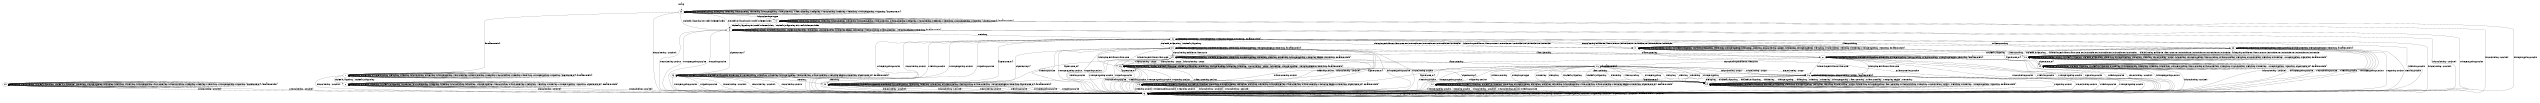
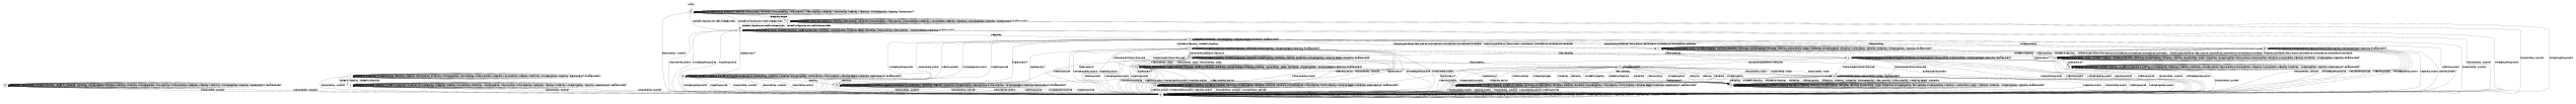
  digraph {
    n1 [label=s0]
    n2 [label=s1]
    n3 [label=s2]
    n4 [label=s3]
    n5 [label=s4]
    n6 [label=s8]
    n7 [label=s5]
    n8 [label=s6]
    n9 [label=s12]
    n10 [label=s7]
    n11 [label=s11]
    n12 [label=s22]
    n13 [label=s9]
    n14 [label=s10]
    n15 [label=s13]
    n16 [label=s44]
    n17 [label=s21]
    n18 [label=s17]
    n19 [label=s18]
    n20 [label=s15]
    n21 [label=s16]
    n22 [label=s19]
    n23 [label=s20]
    n24 [label=__start5 shape=none]
    n1 -> n1 [label="initNoFr_long/ "]
    n1 -> n1 [label="initUnxpFrType_long/ "]
    n1 -> n1 [label="hndPing_long/ "]
    n1 -> n1 [label="hndFin_long/ "]
    n1 -> n1 [label="hndConClose_long/ "]
    n1 -> n1 [label="hndNoFr_long/ "]
    n1 -> n1 [label="hndUnxpFrType_long/ "]
    n1 -> n1 [label="VldNewConID_long/ "]
    n1 -> n1 [label="InvldNewConID_long/ "]
    n1 -> n1 [label="0rttPing_long/ "]
    n1 -> n1 [label="0rttConClose_long/ "]
    n1 -> n1 [label="0rttFin_long/ "]
    n1 -> n1 [label="0rttNoFr_long/ "]
    n1 -> n1 [label="0rttUnxpFrType_long/ "]
    n1 -> n1 [label="0rttACK_long/ "]
    n1 -> n1 [label="[ChgDestConID-Ori]/ "]
-   n1 -> n2 [label="[RmPadFrmInitPkts]/ "]
    n1 -> n3 [label="initCltHello-vldACK_long/initSvrHello,hndEncExt,hndFin "]
    n1 -> n3 [label="initCltHello-invldACK_long/initSvrHello,hndEncExt,hndFin "]
    n1 -> n4 [label="initConClose_long/<ConClosed> "]
-   n1 -> n5 [label="hndConClose_long/PingACK "]
+   n1 -> n5 [label="initPing_long/PingACK "]
    n2 -> n2 [label="initPing_long/ "]
    n2 -> n2 [label="initNoFr_long/ "]
    n2 -> n2 [label="initUnxpFrType_long/ "]
    n2 -> n2 [label="hndPing_long/ "]
    n2 -> n2 [label="hndFin_long/ "]
    n2 -> n2 [label="hndConClose_long/ "]
    n2 -> n2 [label="hndNoFr_long/ "]
    n2 -> n2 [label="hndUnxpFrType_long/ "]
    n2 -> n2 [label="VldNewConID_long/ "]
    n2 -> n2 [label="InvldNewConID_long/ "]
    n2 -> n2 [label="0rttPing_long/ "]
    n2 -> n2 [label="0rttConClose_long/ "]
    n2 -> n2 [label="0rttFin_long/ "]
    n2 -> n2 [label="0rttNoFr_long/ "]
    n2 -> n2 [label="0rttUnxpFrType_long/ "]
    n2 -> n2 [label="0rttACK_long/ "]
    n2 -> n2 [label="[ChgDestConID-Ori]/ "]
    n2 -> n2 [label="[RmPadFrmInitPkts]/ "]
    n2 -> n4 [label="initConClose_long/<ConClosed> "]
    n2 -> n6 [label="initCltHello-vldACK_long/ "]
    n2 -> n6 [label="initCltHello-invldACK_long/ "]
    n3 -> n3 [label="initPing_long/ "]
    n3 -> n3 [label="initConClose_long/<ConAct> "]
    n3 -> n3 [label="initCltHello-vldACK_long/ "]
    n3 -> n3 [label="initCltHello-invldACK_long/ "]
    n3 -> n3 [label="initNoFr_long/ "]
    n3 -> n3 [label="initUnxpFrType_long/ "]
    n3 -> n3 [label="hndPing_long/PingACK "]
    n3 -> n3 [label="hndNoFr_long/ "]
    n3 -> n3 [label="VldNewConID_long/ "]
    n3 -> n3 [label="InvldNewConID_long/ "]
    n3 -> n3 [label="0rttPing_long/PingACK "]
    n3 -> n3 [label="0rttNoFr_long/ "]
    n3 -> n3 [label="[RmPadFrmInitPkts]/ "]
    n3 -> n4 [label="hndConClose_long/<ConClosed> "]
    n3 -> n4 [label="hndUnxpFrType_long/ConClose "]
    n3 -> n4 [label="0rttConClose_long/ConClose "]
    n3 -> n4 [label="0rttUnxpFrType_long/ConClose "]
    n3 -> n4 [label="0rttACK_long/ConClose "]
    n3 -> n7 [label="[ChgDestConID-Ori]/ "]
-   n3 -> n8 [label="0rttFin_long/ "]
+   n3 -> n8 [label="0vldACK_long/ "]
    n4 -> n4 [label="initPing_long/<ConClosed> "]
    n4 -> n4 [label="initConClose_long/<ConClosed> "]
    n4 -> n4 [label="initCltHello-vldACK_long/<ConClosed> "]
    n4 -> n4 [label="initCltHello-invldACK_long/<ConClosed> "]
    n4 -> n4 [label="initNoFr_long/<ConClosed> "]
    n4 -> n4 [label="initUnxpFrType_long/<ConClosed> "]
    n4 -> n4 [label="hndPing_long/<ConClosed> "]
    n4 -> n4 [label="hndFin_long/<ConClosed> "]
    n4 -> n4 [label="hndConClose_long/<ConClosed> "]
    n4 -> n4 [label="hndNoFr_long/<ConClosed> "]
    n4 -> n4 [label="hndUnxpFrType_long/<ConClosed> "]
    n4 -> n4 [label="VldNewConID_long/<ConClosed> "]
    n4 -> n4 [label="InvldNewConID_long/<ConClosed> "]
    n4 -> n4 [label="0rttPing_long/<ConClosed> "]
    n4 -> n4 [label="0rttConClose_long/<ConClosed> "]
    n4 -> n4 [label="0rttFin_long/<ConClosed> "]
    n4 -> n4 [label="0rttNoFr_long/<ConClosed> "]
    n4 -> n4 [label="0rttUnxpFrType_long/<ConClosed> "]
    n4 -> n4 [label="0rttACK_long/<ConClosed> "]
    n4 -> n4 [label="[ChgDestConID-Ori]/<ConClosed> "]
    n4 -> n4 [label="[RmPadFrmInitPkts]/<ConClosed> "]
    n5 -> n3 [label="initCltHello-vldACK_long/initSvrHello,hndEncExt,hndFin "]
    n5 -> n3 [label="initCltHello-invldACK_long/initSvrHello,hndEncExt,hndFin "]
    n5 -> n4 [label="initConClose_long/<ConClosed> "]
    n5 -> n4 [label="initUnxpFrType_long/ConClose "]
    n5 -> n5 [label="initPing_long/PingACK "]
    n5 -> n5 [label="initNoFr_long/ "]
    n5 -> n5 [label="hndPing_long/ "]
    n5 -> n5 [label="hndFin_long/ "]
    n5 -> n5 [label="hndConClose_long/ "]
    n5 -> n5 [label="hndNoFr_long/ "]
    n5 -> n5 [label="hndUnxpFrType_long/ "]
    n5 -> n5 [label="VldNewConID_long/ "]
    n5 -> n5 [label="InvldNewConID_long/ "]
    n5 -> n5 [label="0rttPing_long/ "]
    n5 -> n5 [label="0rttConClose_long/ "]
    n5 -> n5 [label="0rttFin_long/ "]
    n5 -> n5 [label="0rttNoFr_long/ "]
    n5 -> n5 [label="0rttUnxpFrType_long/ "]
    n5 -> n5 [label="0rttACK_long/ "]
    n5 -> n5 [label="[ChgDestConID-Ori]/ "]
    n5 -> n5 [label="[RmPadFrmInitPkts]/ "]
    n6 -> n4 [label="initConClose_long/<ConClosed> "]
    n6 -> n4 [label="0rttConClose_long/<ConClosed> "]
    n6 -> n6 [label="initPing_long/ "]
    n6 -> n6 [label="initCltHello-vldACK_long/ "]
    n6 -> n6 [label="initCltHello-invldACK_long/ "]
    n6 -> n6 [label="initNoFr_long/ "]
    n6 -> n6 [label="initUnxpFrType_long/ "]
    n6 -> n6 [label="hndPing_long/ "]
    n6 -> n6 [label="hndFin_long/ "]
    n6 -> n6 [label="hndConClose_long/ "]
    n6 -> n6 [label="hndNoFr_long/ "]
    n6 -> n6 [label="hndUnxpFrType_long/ "]
    n6 -> n6 [label="VldNewConID_long/ "]
    n6 -> n6 [label="InvldNewConID_long/ "]
    n6 -> n6 [label="0rttPing_long/ "]
    n6 -> n6 [label="0rttFin_long/ "]
    n6 -> n6 [label="0rttNoFr_long/ "]
    n6 -> n6 [label="0rttUnxpFrType_long/ "]
    n6 -> n6 [label="0rttACK_long/ "]
    n6 -> n6 [label="[ChgDestConID-Ori]/ "]
    n6 -> n6 [label="[RmPadFrmInitPkts]/ "]
    n7 -> n4 [label="initConClose_long/<ConClosed> "]
    n7 -> n4 [label="hndConClose_long/<ConClosed> "]
    n7 -> n4 [label="0rttConClose_long/ConClose "]
    n7 -> n4 [label="0rttUnxpFrType_long/ConClose "]
    n7 -> n4 [label="0rttACK_long/ConClose "]
    n7 -> n7 [label="initPing_long/ "]
    n7 -> n7 [label="initCltHello-vldACK_long/ "]
    n7 -> n7 [label="initCltHello-invldACK_long/ "]
    n7 -> n7 [label="initNoFr_long/ "]
    n7 -> n7 [label="initUnxpFrType_long/ "]
    n7 -> n7 [label="hndPing_long/ "]
    n7 -> n7 [label="hndNoFr_long/ "]
    n7 -> n7 [label="hndUnxpFrType_long/ "]
    n7 -> n7 [label="VldNewConID_long/ "]
    n7 -> n7 [label="InvldNewConID_long/ "]
    n7 -> n7 [label="0rttPing_long/PingACK "]
    n7 -> n7 [label="0rttNoFr_long/ "]
    n7 -> n7 [label="[ChgDestConID-Ori]/ "]
    n7 -> n7 [label="[RmPadFrmInitPkts]/ "]
    n7 -> n9 [label="hndFin_long/ "]
    n7 -> n9 [label="0rttFin_long/ "]
    n8 -> n4 [label="hndFin_long/ConClose "]
    n8 -> n4 [label="hndConClose_long/<ConClosed> "]
    n8 -> n4 [label="hndUnxpFrType_long/ConClose "]
    n8 -> n4 [label="0rttConClose_long/ConClose "]
    n8 -> n4 [label="0rttFin_long/ConClose "]
    n8 -> n4 [label="0rttUnxpFrType_long/ConClose "]
    n8 -> n4 [label="0rttACK_long/ConClose "]
    n8 -> n8 [label="initPing_long/ "]
    n8 -> n8 [label="initNoFr_long/ "]
    n8 -> n8 [label="initUnxpFrType_long/ "]
    n8 -> n8 [label="0rttPing_long/PingACK "]
    n8 -> n8 [label="0rttNoFr_long/ "]
    n8 -> n8 [label="[RmPadFrmInitPkts]/ "]
    n8 -> n9 [label="[ChgDestConID-Ori]/ "]
    n8 -> n10 [label="initConClose_long/HndshkDone,VldNewConID,NewSessionTicket,NewSessionTicket,NewSessionTicket,NewSessionTicket "]
    n8 -> n10 [label="hndPing_long/HndshkDone,VldNewConID,NewSessionTicket,NewSessionTicket,NewSessionTicket,NewSessionTicket "]
    n8 -> n10 [label="hndNoFr_long/HndshkDone,VldNewConID,NewSessionTicket,NewSessionTicket,NewSessionTicket,NewSessionTicket "]
    n8 -> n11 [label="initCltHello-vldACK_long/ "]
    n8 -> n11 [label="initCltHello-invldACK_long/ "]
    n8 -> n12 [label="VldNewConID_long/ "]
    n8 -> n12 [label="InvldNewConID_long/ "]
    n9 -> n4 [label="initConClose_long/<ConClosed> "]
    n9 -> n4 [label="hndConClose_long/<ConClosed> "]
    n9 -> n4 [label="0rttConClose_long/ConClose "]
    n9 -> n4 [label="0rttFin_long/ConClose "]
    n9 -> n4 [label="0rttUnxpFrType_long/ConClose "]
    n9 -> n4 [label="0rttACK_long/ConClose "]
    n9 -> n9 [label="initPing_long/ "]
    n9 -> n9 [label="initCltHello-vldACK_long/ "]
    n9 -> n9 [label="initCltHello-invldACK_long/ "]
    n9 -> n9 [label="initNoFr_long/ "]
    n9 -> n9 [label="initUnxpFrType_long/ "]
    n9 -> n9 [label="hndPing_long/ "]
    n9 -> n9 [label="hndFin_long/ "]
    n9 -> n9 [label="hndNoFr_long/ "]
    n9 -> n9 [label="hndUnxpFrType_long/ "]
    n9 -> n9 [label="VldNewConID_long/ "]
    n9 -> n9 [label="InvldNewConID_long/ "]
    n9 -> n9 [label="0rttPing_long/PingACK "]
    n9 -> n9 [label="0rttNoFr_long/ "]
    n9 -> n9 [label="[ChgDestConID-Ori]/ "]
    n9 -> n9 [label="[RmPadFrmInitPkts]/ "]
    n10 -> n4 [label="InvldNewConID_long/ConClose "]
    n10 -> n10 [label="initPing_long/ "]
    n10 -> n10 [label="initConClose_long/<ConAct> "]
    n10 -> n10 [label="initCltHello-vldACK_long/ "]
    n10 -> n10 [label="initCltHello-invldACK_long/ "]
    n10 -> n10 [label="initNoFr_long/ "]
    n10 -> n10 [label="initUnxpFrType_long/ "]
    n10 -> n10 [label="hndPing_long/ "]
    n10 -> n10 [label="hndFin_long/ "]
    n10 -> n10 [label="hndConClose_long/<ConAct> "]
    n10 -> n10 [label="hndNoFr_long/ "]
    n10 -> n10 [label="hndUnxpFrType_long/ "]
    n10 -> n10 [label="0rttPing_long/ "]
    n10 -> n10 [label="0rttConClose_long/ "]
    n10 -> n10 [label="0rttFin_long/ "]
    n10 -> n10 [label="0rttNoFr_long/ "]
    n10 -> n10 [label="0rttUnxpFrType_long/ "]
    n10 -> n10 [label="0rttACK_long/ "]
    n10 -> n10 [label="[RmPadFrmInitPkts]/ "]
    n10 -> n13 [label="[ChgDestConID-Ori]/ "]
    n10 -> n14 [label="VldNewConID_long/ "]
    n11 -> n4 [label="hndFin_long/ConClose "]
    n11 -> n4 [label="hndConClose_long/<ConClosed> "]
    n11 -> n4 [label="hndUnxpFrType_long/ConClose "]
    n11 -> n4 [label="0rttConClose_long/ConClose "]
    n11 -> n4 [label="0rttFin_long/ConClose "]
    n11 -> n4 [label="0rttUnxpFrType_long/ConClose "]
    n11 -> n4 [label="0rttACK_long/ConClose "]
    n11 -> n9 [label="[ChgDestConID-Ori]/ "]
    n11 -> n11 [label="initPing_long/ "]
    n11 -> n11 [label="initCltHello-vldACK_long/ "]
    n11 -> n11 [label="initCltHello-invldACK_long/ "]
    n11 -> n11 [label="initNoFr_long/ "]
    n11 -> n11 [label="initUnxpFrType_long/ "]
    n11 -> n11 [label="0rttPing_long/PingACK "]
    n11 -> n11 [label="0rttNoFr_long/ "]
    n11 -> n11 [label="[RmPadFrmInitPkts]/ "]
    n11 -> n15 [label="hndPing_long/HndshkDone,VldNewConID "]
    n11 -> n15 [label="hndNoFr_long/HndshkDone,VldNewConID "]
    n11 -> n16 [label="initConClose_long/HndshkDone,VldNewConID "]
    n11 -> n17 [label="VldNewConID_long/ "]
    n11 -> n17 [label="InvldNewConID_long/ "]
    n12 -> n4 [label="hndFin_long/ConClose "]
    n12 -> n4 [label="hndConClose_long/<ConClosed> "]
    n12 -> n4 [label="hndUnxpFrType_long/ConClose "]
    n12 -> n4 [label="0rttConClose_long/ConClose "]
    n12 -> n4 [label="0rttFin_long/ConClose "]
    n12 -> n4 [label="0rttUnxpFrType_long/ConClose "]
    n12 -> n4 [label="0rttACK_long/ConClose "]
    n12 -> n9 [label="[ChgDestConID-Ori]/ "]
    n12 -> n12 [label="initPing_long/ "]
    n12 -> n12 [label="initNoFr_long/ "]
    n12 -> n12 [label="initUnxpFrType_long/ "]
    n12 -> n12 [label="VldNewConID_long/ "]
    n12 -> n12 [label="InvldNewConID_long/ "]
    n12 -> n12 [label="0rttPing_long/PingACK "]
    n12 -> n12 [label="0rttNoFr_long/ "]
    n12 -> n12 [label="[RmPadFrmInitPkts]/ "]
    n12 -> n14 [label="initConClose_long/HndshkDone,VldNewConID,NewSessionTicket,NewSessionTicket,NewSessionTicket,NewSessionTicket "]
    n12 -> n14 [label="hndPing_long/HndshkDone,VldNewConID,NewSessionTicket,NewSessionTicket,NewSessionTicket,NewSessionTicket "]
    n12 -> n14 [label="hndNoFr_long/HndshkDone,VldNewConID,NewSessionTicket,NewSessionTicket,NewSessionTicket,NewSessionTicket "]
    n12 -> n17 [label="initCltHello-vldACK_long/ "]
    n12 -> n17 [label="initCltHello-invldACK_long/ "]
    n13 -> n4 [label="hndConClose_long/<ConClosed> "]
    n13 -> n13 [label="initPing_long/ "]
    n13 -> n13 [label="initConClose_long/ "]
    n13 -> n13 [label="initCltHello-vldACK_long/ "]
    n13 -> n13 [label="initCltHello-invldACK_long/ "]
    n13 -> n13 [label="initNoFr_long/ "]
    n13 -> n13 [label="initUnxpFrType_long/ "]
    n13 -> n13 [label="hndPing_long/ "]
    n13 -> n13 [label="hndFin_long/ "]
    n13 -> n13 [label="hndNoFr_long/ "]
    n13 -> n13 [label="hndUnxpFrType_long/ "]
    n13 -> n13 [label="VldNewConID_long/ "]
    n13 -> n13 [label="InvldNewConID_long/ "]
    n13 -> n13 [label="0rttPing_long/ "]
    n13 -> n13 [label="0rttConClose_long/ "]
    n13 -> n13 [label="0rttFin_long/ "]
    n13 -> n13 [label="0rttNoFr_long/ "]
    n13 -> n13 [label="0rttUnxpFrType_long/ "]
    n13 -> n13 [label="0rttACK_long/ "]
    n13 -> n13 [label="[ChgDestConID-Ori]/ "]
    n13 -> n13 [label="[RmPadFrmInitPkts]/ "]
    n14 -> n13 [label="[ChgDestConID-Ori]/ "]
    n14 -> n14 [label="initPing_long/ "]
    n14 -> n14 [label="initConClose_long/<ConAct> "]
    n14 -> n14 [label="initCltHello-vldACK_long/ "]
    n14 -> n14 [label="initCltHello-invldACK_long/ "]
    n14 -> n14 [label="initNoFr_long/ "]
    n14 -> n14 [label="initUnxpFrType_long/ "]
    n14 -> n14 [label="hndPing_long/ "]
    n14 -> n14 [label="hndFin_long/ "]
    n14 -> n14 [label="hndConClose_long/<ConAct> "]
    n14 -> n14 [label="hndNoFr_long/ "]
    n14 -> n14 [label="hndUnxpFrType_long/ "]
    n14 -> n14 [label="VldNewConID_long/ "]
    n14 -> n14 [label="InvldNewConID_long/ "]
    n14 -> n14 [label="0rttPing_long/ "]
    n14 -> n14 [label="0rttConClose_long/ "]
    n14 -> n14 [label="0rttFin_long/ "]
    n14 -> n14 [label="0rttNoFr_long/ "]
    n14 -> n14 [label="0rttUnxpFrType_long/ "]
    n14 -> n14 [label="0rttACK_long/ "]
    n14 -> n14 [label="[RmPadFrmInitPkts]/ "]
    n15 -> n4 [label="InvldNewConID_long/ConClose "]
    n15 -> n4 [label="0rttConClose_long/ConClose "]
    n15 -> n4 [label="0rttFin_long/ConClose "]
    n15 -> n4 [label="0rttUnxpFrType_long/ConClose "]
    n15 -> n4 [label="0rttACK_long/ConClose "]
    n15 -> n15 [label="initPing_long/ "]
    n15 -> n15 [label="initConClose_long/<ConAct> "]
    n15 -> n15 [label="initCltHello-vldACK_long/ "]
    n15 -> n15 [label="initCltHello-invldACK_long/ "]
    n15 -> n15 [label="initNoFr_long/ "]
    n15 -> n15 [label="initUnxpFrType_long/ "]
    n15 -> n15 [label="hndPing_long/ "]
    n15 -> n15 [label="hndFin_long/ "]
    n15 -> n15 [label="hndConClose_long/<ConAct> "]
    n15 -> n15 [label="hndNoFr_long/ "]
    n15 -> n15 [label="hndUnxpFrType_long/ "]
    n15 -> n15 [label="0rttPing_long/PingACK "]
    n15 -> n15 [label="0rttNoFr_long/ "]
    n15 -> n15 [label="[RmPadFrmInitPkts]/ "]
    n15 -> n18 [label="[ChgDestConID-Ori]/ "]
    n15 -> n19 [label="VldNewConID_long/ "]
    n16 -> n4 [label="InvldNewConID_long/ConClose "]
    n16 -> n4 [label="0rttFin_long/ConClose "]
    n16 -> n4 [label="0rttUnxpFrType_long/ConClose "]
    n16 -> n4 [label="0rttACK_long/ConClose "]
    n16 -> n15 [label="initConClose_long/<ConAct> "]
    n16 -> n15 [label="hndConClose_long/<ConAct> "]
    n16 -> n15 [label="0rttConClose_long/<ConAct> "]
    n16 -> n16 [label="initPing_long/ "]
    n16 -> n16 [label="initCltHello-vldACK_long/ "]
    n16 -> n16 [label="initCltHello-invldACK_long/ "]
    n16 -> n16 [label="initNoFr_long/ "]
    n16 -> n16 [label="initUnxpFrType_long/ "]
    n16 -> n16 [label="hndPing_long/ "]
    n16 -> n16 [label="hndFin_long/ "]
    n16 -> n16 [label="hndNoFr_long/ "]
    n16 -> n16 [label="hndUnxpFrType_long/ "]
    n16 -> n16 [label="0rttPing_long/PingACK "]
    n16 -> n16 [label="0rttNoFr_long/ "]
    n16 -> n16 [label="[RmPadFrmInitPkts]/ "]
    n16 -> n20 [label="[ChgDestConID-Ori]/ "]
    n16 -> n21 [label="VldNewConID_long/ "]
    n17 -> n4 [label="hndFin_long/ConClose "]
    n17 -> n4 [label="hndConClose_long/<ConClosed> "]
    n17 -> n4 [label="hndUnxpFrType_long/ConClose "]
    n17 -> n4 [label="0rttConClose_long/ConClose "]
    n17 -> n4 [label="0rttFin_long/ConClose "]
    n17 -> n4 [label="0rttUnxpFrType_long/ConClose "]
    n17 -> n4 [label="0rttACK_long/ConClose "]
    n17 -> n9 [label="[ChgDestConID-Ori]/ "]
    n17 -> n17 [label="initPing_long/ "]
    n17 -> n17 [label="initCltHello-vldACK_long/ "]
    n17 -> n17 [label="initCltHello-invldACK_long/ "]
    n17 -> n17 [label="initNoFr_long/ "]
    n17 -> n17 [label="initUnxpFrType_long/ "]
    n17 -> n17 [label="VldNewConID_long/ "]
    n17 -> n17 [label="InvldNewConID_long/ "]
    n17 -> n17 [label="0rttPing_long/PingACK "]
    n17 -> n17 [label="0rttNoFr_long/ "]
    n17 -> n17 [label="[RmPadFrmInitPkts]/ "]
    n17 -> n19 [label="hndPing_long/HndshkDone,VldNewConID "]
    n17 -> n19 [label="hndNoFr_long/HndshkDone,VldNewConID "]
    n17 -> n21 [label="initConClose_long/HndshkDone,VldNewConID "]
    n18 -> n4 [label="hndConClose_long/<ConClosed> "]
    n18 -> n4 [label="0rttConClose_long/ConClose "]
    n18 -> n4 [label="0rttFin_long/ConClose "]
    n18 -> n4 [label="0rttUnxpFrType_long/ConClose "]
    n18 -> n4 [label="0rttACK_long/ConClose "]
    n18 -> n18 [label="initPing_long/ "]
    n18 -> n18 [label="initConClose_long/ "]
    n18 -> n18 [label="initCltHello-vldACK_long/ "]
    n18 -> n18 [label="initCltHello-invldACK_long/ "]
    n18 -> n18 [label="initNoFr_long/ "]
    n18 -> n18 [label="initUnxpFrType_long/ "]
    n18 -> n18 [label="hndPing_long/ "]
    n18 -> n18 [label="hndFin_long/ "]
    n18 -> n18 [label="hndNoFr_long/ "]
    n18 -> n18 [label="hndUnxpFrType_long/ "]
    n18 -> n18 [label="VldNewConID_long/ "]
    n18 -> n18 [label="InvldNewConID_long/ "]
    n18 -> n18 [label="0rttPing_long/PingACK "]
    n18 -> n18 [label="0rttNoFr_long/ "]
    n18 -> n18 [label="[ChgDestConID-Ori]/ "]
    n18 -> n18 [label="[RmPadFrmInitPkts]/ "]
    n19 -> n4 [label="0rttConClose_long/ConClose "]
    n19 -> n4 [label="0rttFin_long/ConClose "]
    n19 -> n4 [label="0rttUnxpFrType_long/ConClose "]
    n19 -> n4 [label="0rttACK_long/ConClose "]
    n19 -> n18 [label="[ChgDestConID-Ori]/ "]
    n19 -> n19 [label="initConClose_long/<ConAct> "]
    n19 -> n19 [label="hndConClose_long/<ConAct> "]
    n19 -> n19 [label="[RmPadFrmInitPkts]/ "]
    n19 -> n22 [label="initPing_long/ "]
    n19 -> n22 [label="initCltHello-vldACK_long/ "]
    n19 -> n22 [label="initCltHello-invldACK_long/ "]
    n19 -> n22 [label="initNoFr_long/ "]
    n19 -> n22 [label="initUnxpFrType_long/ "]
    n19 -> n22 [label="hndPing_long/ "]
    n19 -> n22 [label="hndFin_long/ "]
    n19 -> n22 [label="hndNoFr_long/ "]
    n19 -> n22 [label="hndUnxpFrType_long/ "]
    n19 -> n22 [label="VldNewConID_long/ "]
    n19 -> n22 [label="InvldNewConID_long/ "]
    n19 -> n22 [label="0rttPing_long/PingACK "]
    n19 -> n22 [label="0rttNoFr_long/ "]
    n20 -> n4 [label="hndConClose_long/<ConClosed> "]
    n20 -> n4 [label="0rttConClose_long/<ConClosed> "]
    n20 -> n4 [label="0rttFin_long/ConClose "]
    n20 -> n4 [label="0rttUnxpFrType_long/ConClose "]
    n20 -> n4 [label="0rttACK_long/ConClose "]
    n20 -> n20 [label="initPing_long/ "]
    n20 -> n20 [label="initConClose_long/ "]
    n20 -> n20 [label="initCltHello-vldACK_long/ "]
    n20 -> n20 [label="initCltHello-invldACK_long/ "]
    n20 -> n20 [label="initNoFr_long/ "]
    n20 -> n20 [label="initUnxpFrType_long/ "]
    n20 -> n20 [label="hndPing_long/ "]
    n20 -> n20 [label="hndFin_long/ "]
    n20 -> n20 [label="hndNoFr_long/ "]
    n20 -> n20 [label="hndUnxpFrType_long/ "]
    n20 -> n20 [label="VldNewConID_long/ "]
    n20 -> n20 [label="InvldNewConID_long/ "]
    n20 -> n20 [label="0rttPing_long/PingACK "]
    n20 -> n20 [label="0rttNoFr_long/ "]
    n20 -> n20 [label="[ChgDestConID-Ori]/ "]
    n20 -> n20 [label="[RmPadFrmInitPkts]/ "]
    n21 -> n4 [label="0rttFin_long/ConClose "]
    n21 -> n4 [label="0rttUnxpFrType_long/ConClose "]
    n21 -> n4 [label="0rttACK_long/ConClose "]
    n21 -> n19 [label="initConClose_long/<ConAct> "]
    n21 -> n19 [label="hndConClose_long/<ConAct> "]
    n21 -> n19 [label="0rttConClose_long/<ConAct> "]
    n21 -> n20 [label="[ChgDestConID-Ori]/ "]
    n21 -> n21 [label="[RmPadFrmInitPkts]/ "]
    n21 -> n22 [label="initPing_long/ "]
    n21 -> n22 [label="initCltHello-vldACK_long/ "]
    n21 -> n22 [label="initCltHello-invldACK_long/ "]
    n21 -> n22 [label="initNoFr_long/ "]
    n21 -> n22 [label="initUnxpFrType_long/ "]
    n21 -> n22 [label="hndPing_long/ "]
    n21 -> n22 [label="hndFin_long/ "]
    n21 -> n22 [label="hndNoFr_long/ "]
    n21 -> n22 [label="hndUnxpFrType_long/ "]
    n21 -> n22 [label="VldNewConID_long/ "]
    n21 -> n22 [label="InvldNewConID_long/ "]
    n21 -> n22 [label="0rttPing_long/PingACK "]
    n21 -> n22 [label="0rttNoFr_long/ "]
    n22 -> n22 [label="initPing_long/ "]
    n22 -> n22 [label="initConClose_long/<ConAct> "]
    n22 -> n22 [label="initCltHello-vldACK_long/ "]
    n22 -> n22 [label="initCltHello-invldACK_long/ "]
    n22 -> n22 [label="initNoFr_long/ "]
    n22 -> n22 [label="initUnxpFrType_long/ "]
    n22 -> n22 [label="hndPing_long/ "]
    n22 -> n22 [label="hndFin_long/ "]
    n22 -> n22 [label="hndConClose_long/<ConAct> "]
    n22 -> n22 [label="hndNoFr_long/ "]
    n22 -> n22 [label="hndUnxpFrType_long/ "]
    n22 -> n22 [label="VldNewConID_long/ "]
    n22 -> n22 [label="InvldNewConID_long/ "]
    n22 -> n22 [label="0rttPing_long/ "]
    n22 -> n22 [label="0rttConClose_long/<ConAct> "]
    n22 -> n22 [label="0rttFin_long/ "]
    n22 -> n22 [label="0rttNoFr_long/ "]
    n22 -> n22 [label="0rttUnxpFrType_long/ "]
    n22 -> n22 [label="0rttACK_long/ "]
    n22 -> n22 [label="[RmPadFrmInitPkts]/ "]
    n23 -> n4 [label="hndConClose_long/<ConClosed> "]
    n23 -> n4 [label="0rttConClose_long/<ConClosed> "]
    n23 -> n23 [label="initPing_long/ "]
    n23 -> n23 [label="initConClose_long/ "]
    n23 -> n23 [label="initCltHello-vldACK_long/ "]
    n23 -> n23 [label="initCltHello-invldACK_long/ "]
    n23 -> n23 [label="initNoFr_long/ "]
    n23 -> n23 [label="initUnxpFrType_long/ "]
    n23 -> n23 [label="hndPing_long/ "]
    n23 -> n23 [label="hndFin_long/ "]
    n23 -> n23 [label="hndNoFr_long/ "]
    n23 -> n23 [label="hndUnxpFrType_long/ "]
    n23 -> n23 [label="VldNewConID_long/ "]
    n23 -> n23 [label="InvldNewConID_long/ "]
    n23 -> n23 [label="0rttPing_long/ "]
    n23 -> n23 [label="0rttFin_long/ "]
    n23 -> n23 [label="0rttNoFr_long/ "]
    n23 -> n23 [label="0rttUnxpFrType_long/ "]
    n23 -> n23 [label="0rttACK_long/ "]
    n23 -> n23 [label="[ChgDestConID-Ori]/ "]
    n23 -> n23 [label="[RmPadFrmInitPkts]/ "]
    n24 -> n1
  }
